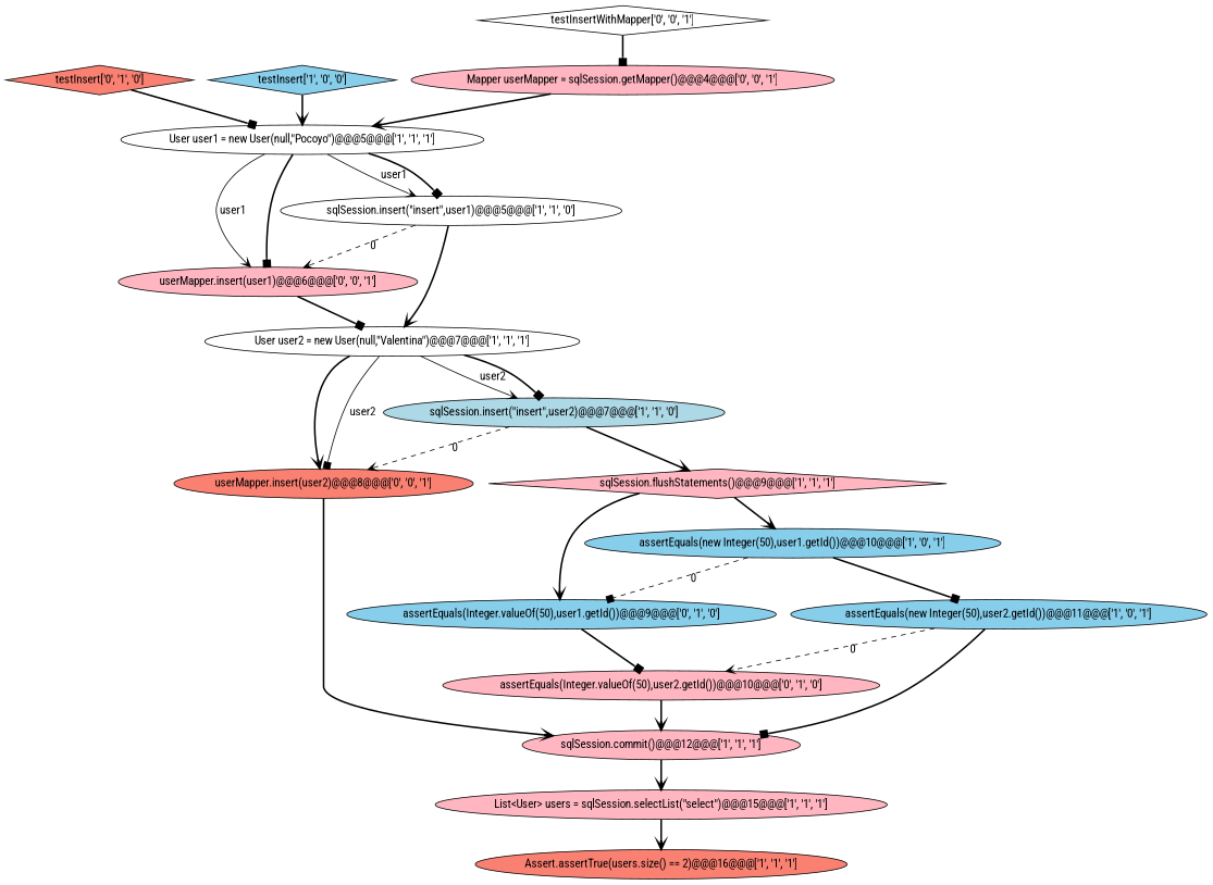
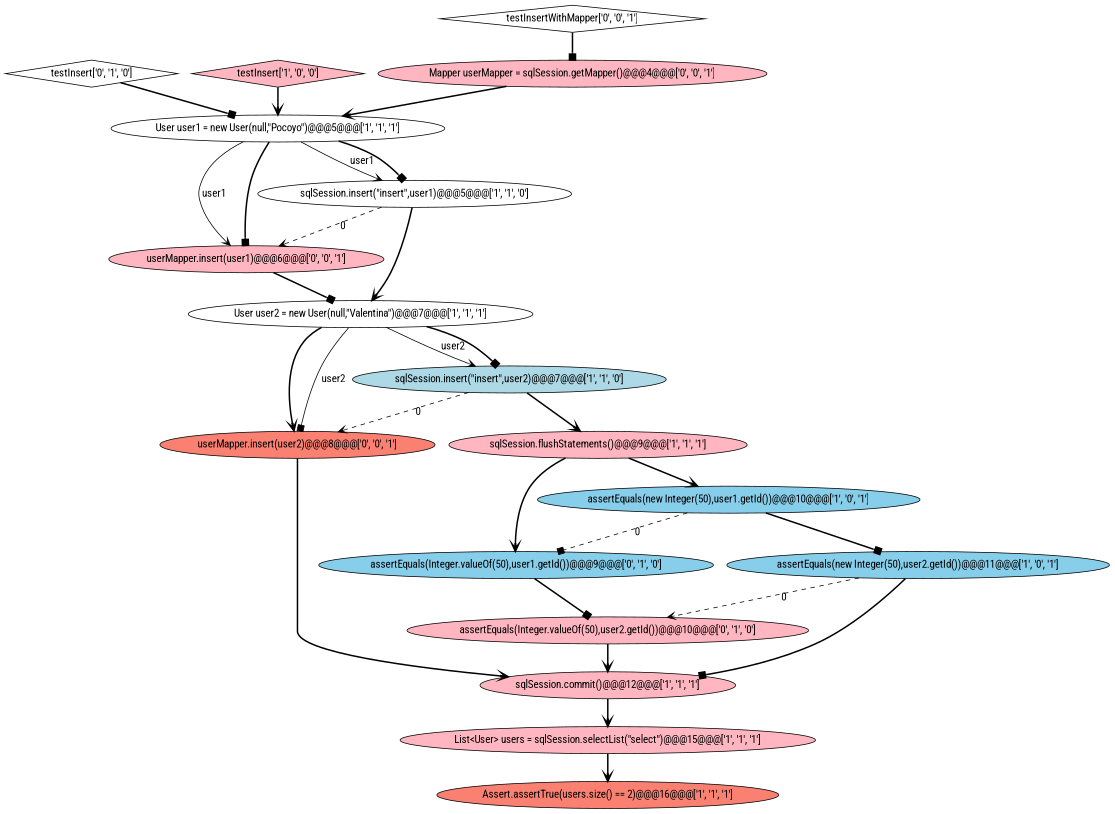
  digraph {
    fontname="Roboto Condensed"
    node [fillcolor=lightpink fontname="Roboto Condensed" shape=ellipse style=filled]
    edge [arrowhead=vee fontname="Roboto Condensed" style=bold]
-   n1 [label="sqlSession.flushStatements()@@@9@@@['1', '1', '1']" shape=diamond]
+   n1 [label="sqlSession.flushStatements()@@@9@@@['1', '1', '1']"]
    n2 [fillcolor=skyblue label="assertEquals(Integer.valueOf(50),user1.getId())@@@9@@@['0', '1', '0']"]
    n3 [fillcolor=skyblue label="assertEquals(new Integer(50),user1.getId())@@@10@@@['1', '0', '1']"]
    n4 [label="assertEquals(Integer.valueOf(50),user2.getId())@@@10@@@['0', '1', '0']"]
    n5 [fillcolor=skyblue label="assertEquals(new Integer(50),user2.getId())@@@11@@@['1', '0', '1']"]
    n6 [label="List<User> users = sqlSession.selectList(\"select\")@@@15@@@['1', '1', '1']"]
    n7 [fillcolor=salmon label="Assert.assertTrue(users.size() == 2)@@@16@@@['1', '1', '1']"]
    n8 [label="sqlSession.commit()@@@12@@@['1', '1', '1']"]
    n9 [fillcolor=white label="User user2 = new User(null,\"Valentina\")@@@7@@@['1', '1', '1']"]
    n10 [fillcolor=salmon label="userMapper.insert(user2)@@@8@@@['0', '0', '1']"]
    n11 [fillcolor=lightblue label="sqlSession.insert(\"insert\",user2)@@@7@@@['1', '1', '0']"]
    n12 [label="userMapper.insert(user1)@@@6@@@['0', '0', '1']"]
-   n13 [fillcolor=salmon label="testInsert['0', '1', '0']" shape=diamond]
+   n13 [fillcolor=white label="testInsert['0', '1', '0']" shape=diamond]
    n14 [fillcolor=white label="User user1 = new User(null,\"Pocoyo\")@@@5@@@['1', '1', '1']"]
    n15 [fillcolor=white label="sqlSession.insert(\"insert\",user1)@@@5@@@['1', '1', '0']"]
-   n16 [fillcolor=skyblue label="testInsert['1', '0', '0']" shape=diamond]
+   n16 [label="testInsert['1', '0', '0']" shape=diamond]
    n17 [label="Mapper userMapper = sqlSession.getMapper()@@@4@@@['0', '0', '1']"]
    n18 [fillcolor=white label="testInsertWithMapper['0', '0', '1']" shape=diamond]
    n1 -> n2
    n1 -> n3
    n2 -> n4 [arrowhead=box]
    n3 -> n2 [arrowhead=box label=0 style=dashed]
    n3 -> n5 [arrowhead=box]
    n4 -> n8
    n5 -> n4 [label=0 style=dashed]
    n5 -> n8 [arrowhead=box]
    n6 -> n7
    n8 -> n6
    n9 -> n10
    n9 -> n10 [arrowhead=box label=user2 style=solid]
    n9 -> n11 [label=user2 style=solid]
    n9 -> n11 [arrowhead=box]
    n10 -> n8
    n11 -> n1
    n11 -> n10 [label=0 style=dashed]
    n12 -> n9 [arrowhead=box]
    n13 -> n14 [arrowhead=box]
    n14 -> n12 [label=user1 style=solid]
    n14 -> n12 [arrowhead=box]
    n14 -> n15 [label=user1 style=solid]
    n14 -> n15 [arrowhead=box]
    n15 -> n9
    n15 -> n12 [label=0 style=dashed]
    n16 -> n14
    n17 -> n14
    n18 -> n17 [arrowhead=box]
  }
